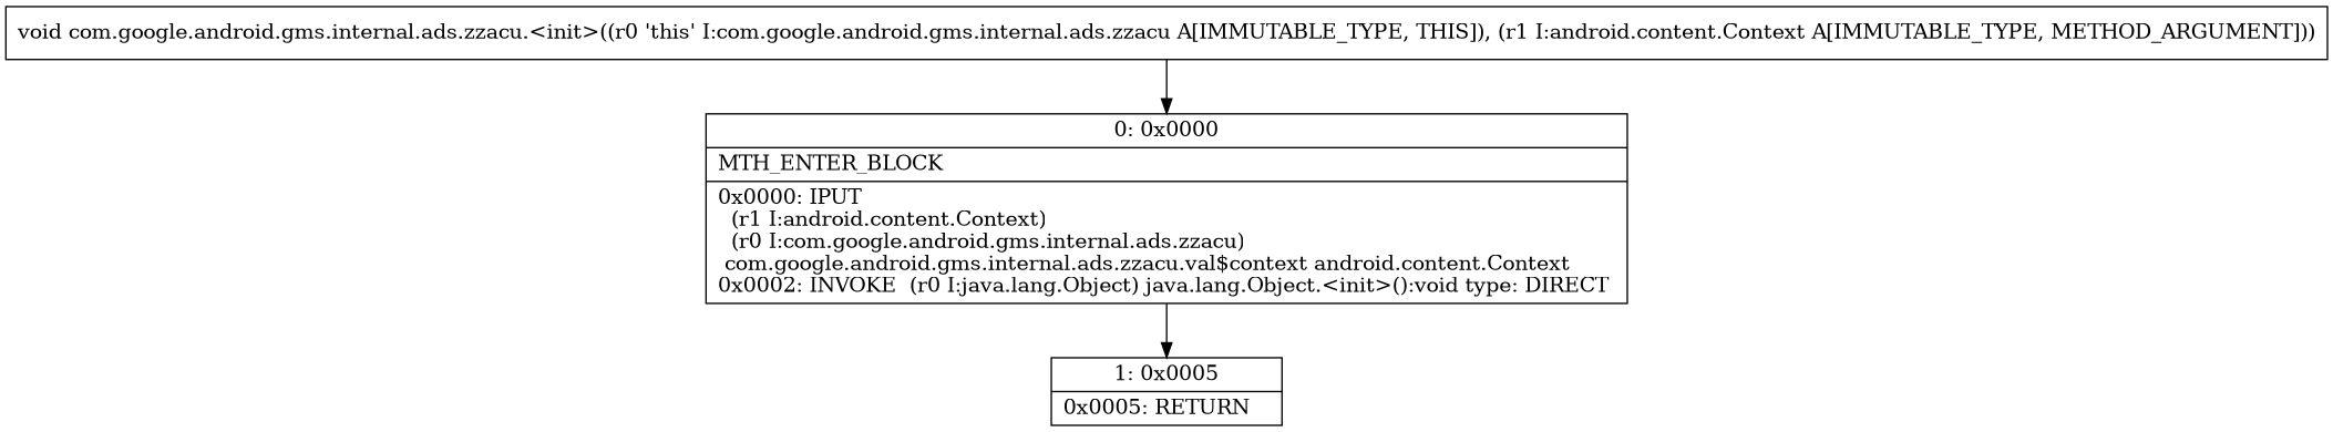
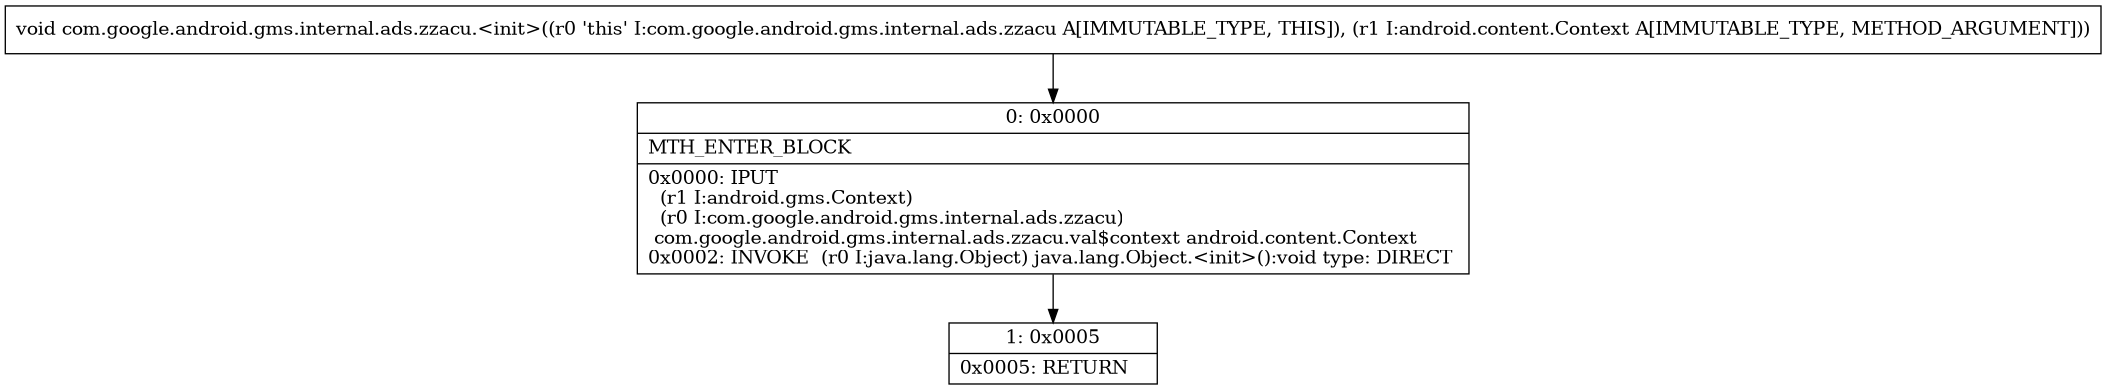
  digraph {
    node [shape=record]
-   n1 [label="{0\:\ 0x0000|MTH_ENTER_BLOCK\l|0x0000: IPUT  \l  (r1 I:android.content.Context)\l  (r0 I:com.google.android.gms.internal.ads.zzacu)\l com.google.android.gms.internal.ads.zzacu.val$context android.content.Context \l0x0002: INVOKE  (r0 I:java.lang.Object) java.lang.Object.\<init\>():void type: DIRECT \l}"]
+   n1 [label="{0\:\ 0x0000|MTH_ENTER_BLOCK\l|0x0000: IPUT  \l  (r1 I:android.gms.Context)\l  (r0 I:com.google.android.gms.internal.ads.zzacu)\l com.google.android.gms.internal.ads.zzacu.val$context android.content.Context \l0x0002: INVOKE  (r0 I:java.lang.Object) java.lang.Object.\<init\>():void type: DIRECT \l}"]
    n2 [label="{1\:\ 0x0005|0x0005: RETURN   \l}"]
    n3 [label="{void com.google.android.gms.internal.ads.zzacu.\<init\>((r0 'this' I:com.google.android.gms.internal.ads.zzacu A[IMMUTABLE_TYPE, THIS]), (r1 I:android.content.Context A[IMMUTABLE_TYPE, METHOD_ARGUMENT])) }"]
    n1 -> n2
    n3 -> n1
  }
